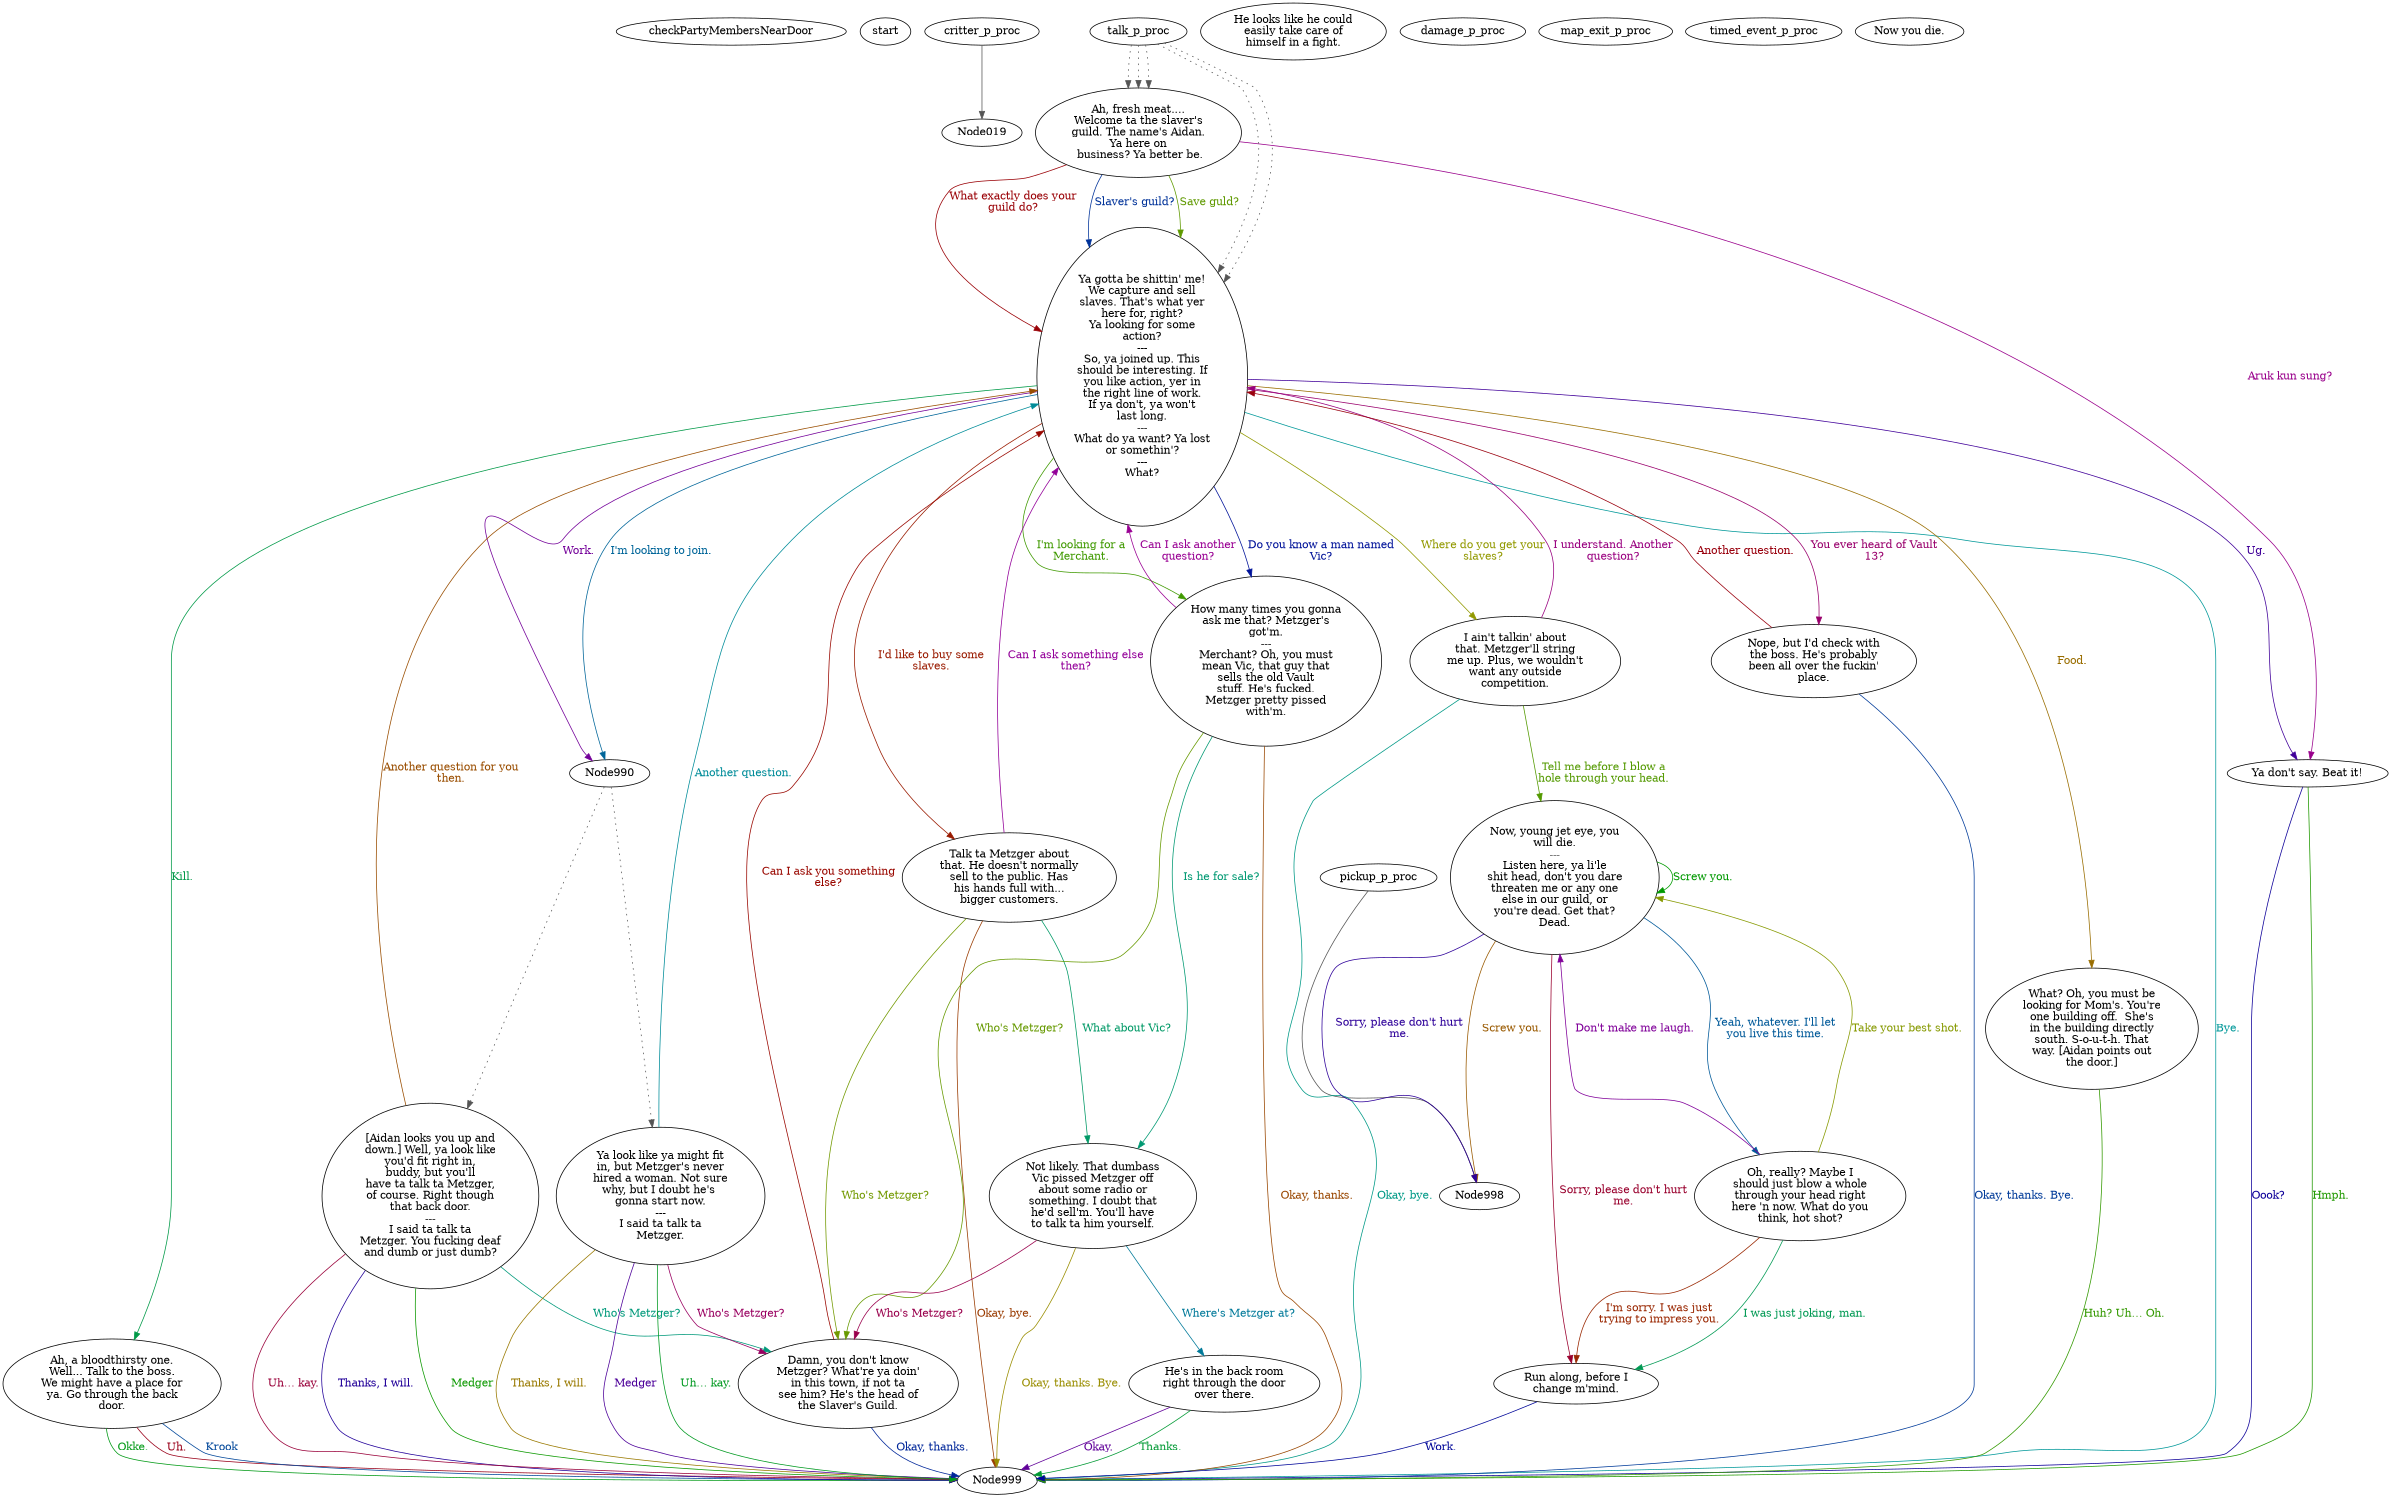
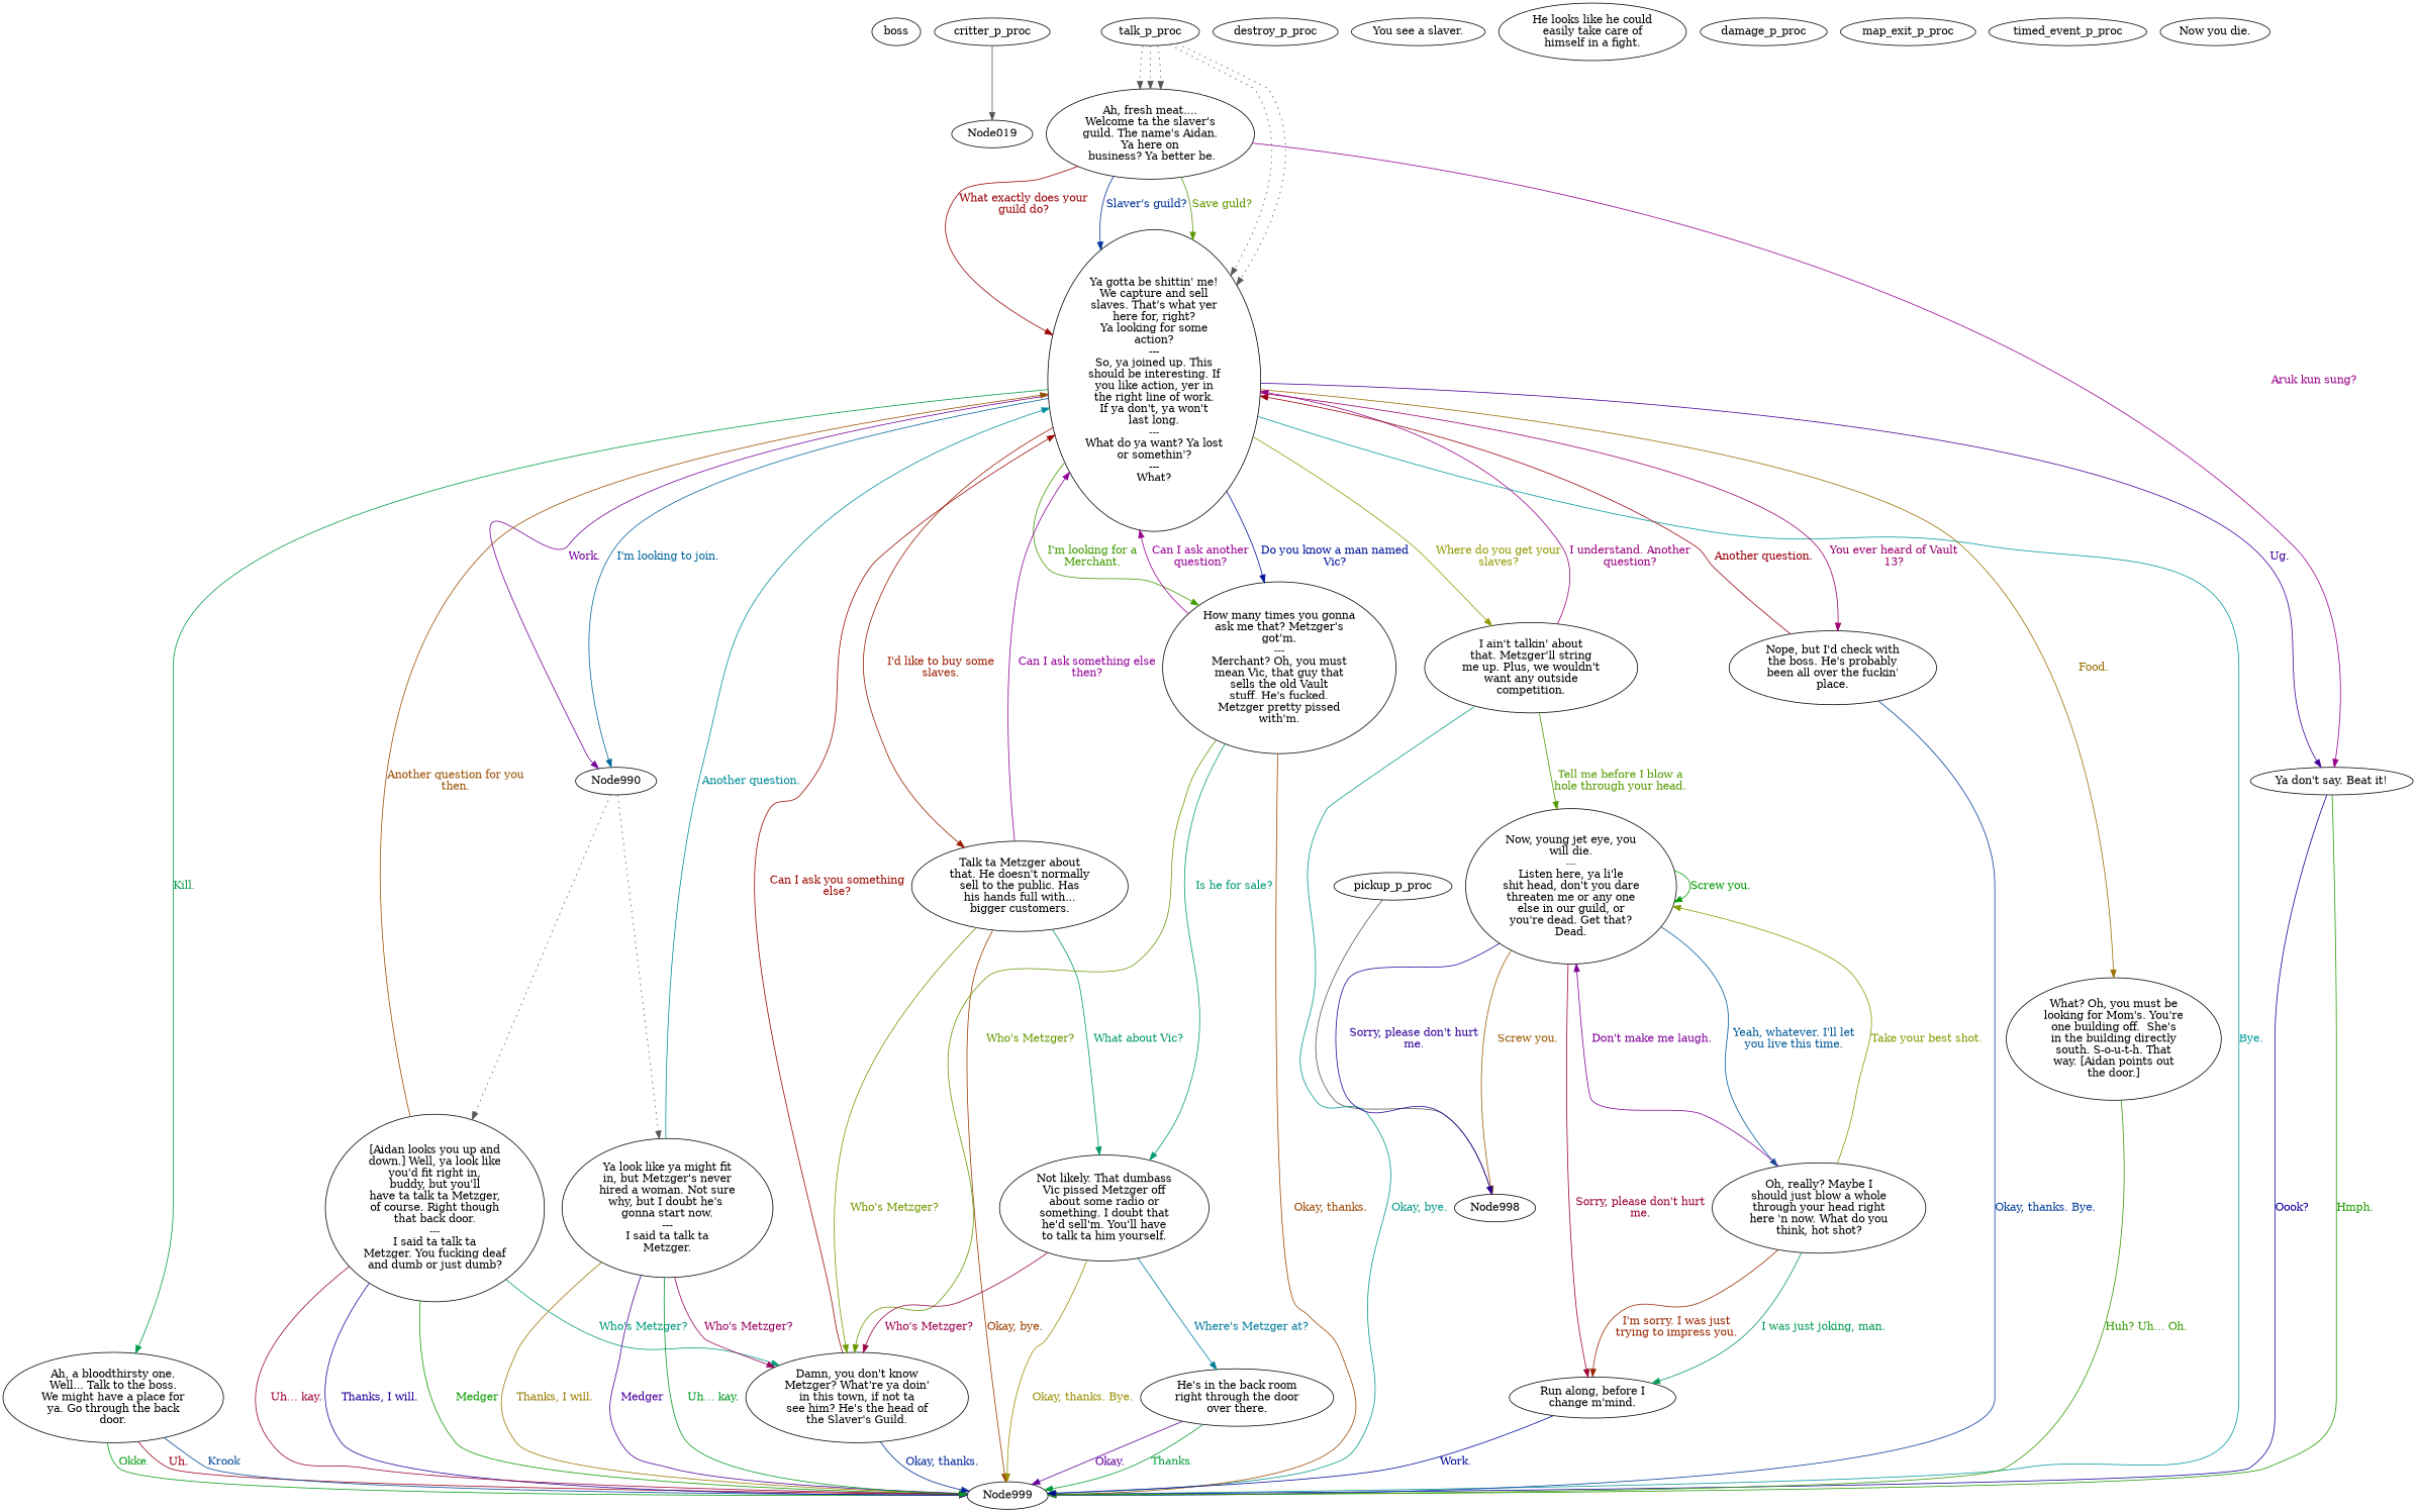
  digraph {
    node [color="#000000" fillcolor="#FFFFFF" style=filled]
    edge [color="#555555"]
-   checkPartyMembersNearDoor
-   start
+   checkPartyMembersNearDoor [label=boss]
    critter_p_proc
    Node019
    pickup_p_proc
    Node998
    n7 [label="Ah, fresh meat....\nWelcome ta the slaver's\nguild. The name's Aidan.\nYa here on\n business? Ya better be."]
    talk_p_proc
    n9 [label="Ya gotta be shittin' me!\nWe capture and sell\nslaves. That's what yer\nhere for, right?\nYa looking for some\naction?\n---\nSo, ya joined up. This\nshould be interesting. If\nyou like action, yer in\nthe right line of work.\nIf ya don't, ya won't\nlast long.\n---\nWhat do ya want? Ya lost\nor somethin'?\n---\nWhat?"]
    n10 [label="Ya don't say. Beat it!"]
    Node999
    Node990
    n13 [label="I ain't talkin' about\nthat. Metzger'll string\nme up. Plus, we wouldn't\nwant any outside\ncompetition."]
    n14 [label="Ah, a bloodthirsty one.\nWell... Talk to the boss.\nWe might have a place for\nya. Go through the back\ndoor."]
    n15 [label="Talk ta Metzger about\nthat. He doesn't normally\nsell to the public. Has\nhis hands full with...\nbigger customers."]
    n16 [label="How many times you gonna\nask me that? Metzger's\ngot'm.\n---\nMerchant? Oh, you must\nmean Vic, that guy that\nsells the old Vault\nstuff. He's fucked.\nMetzger pretty pissed\nwith'm."]
    n17 [label="Nope, but I'd check with\nthe boss. He's probably\nbeen all over the fuckin'\nplace."]
    n18 [label="What? Oh, you must be\nlooking for Mom's. You're\none building off.  She's\nin the building directly\nsouth. S-o-u-t-h. That\nway. [Aidan points out\nthe door.]"]
    n19 [label="[Aidan looks you up and\ndown.] Well, ya look like\nyou'd fit right in,\nbuddy, but you'll\nhave ta talk ta Metzger,\nof course. Right though\nthat back door.\n---\nI said ta talk ta\nMetzger. You fucking deaf\nand dumb or just dumb?"]
    n20 [label="Ya look like ya might fit\nin, but Metzger's never\nhired a woman. Not sure\nwhy, but I doubt he's \ngonna start now.\n---\nI said ta talk ta\nMetzger."]
    n21 [label="Now, young jet eye, you\nwill die.\n---\nListen here, ya li'le\nshit head, don't you dare\nthreaten me or any one\nelse in our guild, or\nyou're dead. Get that?\nDead."]
    n22 [label="Damn, you don't know\nMetzger? What're ya doin'\nin this town, if not ta\nsee him? He's the head of\nthe Slaver's Guild."]
    n23 [label="Not likely. That dumbass\nVic pissed Metzger off\nabout some radio or\nsomething. I doubt that\nhe'd sell'm. You'll have\nto talk ta him yourself."]
+   destroy_p_proc
+   n25 [label="You see a slaver."]
    n26 [label="He looks like he could\neasily take care of\nhimself in a fight."]
    damage_p_proc
    map_exit_p_proc
    timed_event_p_proc
    n30 [label="Now you die."]
    n31 [label="Run along, before I\nchange m'mind."]
    n32 [label="Oh, really? Maybe I\nshould just blow a whole\nthrough your head right\nhere 'n now. What do you\nthink, hot shot?"]
    n33 [label="He's in the back room\nright through the door\nover there."]
    critter_p_proc -> Node019 [style=solid]
    pickup_p_proc -> Node998 [style=solid]
    n7 -> n9 [color="#990005" fontcolor="#990005" label="What exactly does your\nguild do?"]
    n7 -> n9 [color="#003299" fontcolor="#003299" label="Slaver's guild?"]
    n7 -> n9 [color="#5F9900" fontcolor="#5F9900" label="Save guld?"]
    n7 -> n10 [color="#99008B" fontcolor="#99008B" label="Aruk kun sung?"]
    talk_p_proc -> n7 [style=dotted]
    talk_p_proc -> n7 [style=dotted]
    talk_p_proc -> n7 [style=dotted]
    talk_p_proc -> n9 [style=dotted]
    talk_p_proc -> n9 [style=dotted]
    n9 -> n10 [color="#400099" fontcolor="#400099" label="Ug."]
    n9 -> Node999 [color="#009899" fontcolor="#009899" label="Bye."]
    n9 -> Node990 [color="#006599" fontcolor="#006599" label="I'm looking to join."]
    n9 -> Node990 [color="#730099" fontcolor="#730099" label="Work."]
    n9 -> n13 [color="#929900" fontcolor="#929900" label="Where do you get your\nslaves?"]
    n9 -> n14 [color="#009947" fontcolor="#009947" label="Kill."]
    n9 -> n15 [color="#991A00" fontcolor="#991A00" label="I'd like to buy some\nslaves."]
    n9 -> n16 [color="#001299" fontcolor="#001299" label="Do you know a man named\nVic?"]
    n9 -> n16 [color="#3F9900" fontcolor="#3F9900" label="I'm looking for a\nMerchant."]
    n9 -> n17 [color="#99006C" fontcolor="#99006C" label="You ever heard of Vault\n13?"]
    n9 -> n18 [color="#996D00" fontcolor="#996D00" label="Food."]
    n10 -> Node999 [color="#0D0099" fontcolor="#0D0099" label="Oook?"]
    n10 -> Node999 [color="#209900" fontcolor="#209900" label="Hmph."]
    Node990 -> n19 [style=dotted]
    Node990 -> n20 [style=dotted]
    n13 -> n9 [color="#99007F" fontcolor="#99007F" label="I understand. Another\nquestion?"]
    n13 -> Node999 [color="#009986" fontcolor="#009986" label="Okay, bye."]
    n13 -> n21 [color="#539900" fontcolor="#539900" label="Tell me before I blow a\nhole through your head."]
    n14 -> Node999 [color="#009914" fontcolor="#009914" label="Okke."]
    n14 -> Node999 [color="#990019" fontcolor="#990019" label="Uh."]
    n14 -> Node999 [color="#004699" fontcolor="#004699" label=Krook]
    n15 -> n9 [color="#930099" fontcolor="#930099" label="Can I ask something else\nthen?"]
    n15 -> Node999 [color="#993A00" fontcolor="#993A00" label="Okay, bye."]
    n15 -> n22 [color="#729900" fontcolor="#729900" label="Who's Metzger?"]
    n15 -> n23 [color="#009966" fontcolor="#009966" label="What about Vic?"]
    n16 -> n9 [color="#990093" fontcolor="#990093" label="Can I ask another\nquestion?"]
    n16 -> Node999 [color="#994600" fontcolor="#994600" label="Okay, thanks."]
    n16 -> n22 [color="#669900" fontcolor="#669900" label="Who's Metzger?"]
    n16 -> n23 [color="#009972" fontcolor="#009972" label="Is he for sale?"]
    n17 -> n9 [color="#99000D" fontcolor="#99000D" label="Another question."]
    n17 -> Node999 [color="#003A99" fontcolor="#003A99" label="Okay, thanks. Bye."]
    n18 -> Node999 [color="#339900" fontcolor="#339900" label="Huh? Uh… Oh."]
    n19 -> n9 [color="#994D00" fontcolor="#994D00" label="Another question for you\nthen."]
    n19 -> Node999 [color="#210099" fontcolor="#210099" label="Thanks, I will."]
    n19 -> Node999 [color="#0C9900" fontcolor="#0C9900" label=Medger]
    n19 -> Node999 [color="#990039" fontcolor="#990039" label="Uh… kay."]
    n19 -> n22 [color="#00997A" fontcolor="#00997A" label="Who's Metzger?"]
    n20 -> n9 [color="#008C99" fontcolor="#008C99" label="Another question."]
    n20 -> Node999 [color="#997900" fontcolor="#997900" label="Thanks, I will."]
    n20 -> Node999 [color="#4C0099" fontcolor="#4C0099" label=Medger]
    n20 -> Node999 [color="#009920" fontcolor="#009920" label="Uh… kay."]
    n20 -> n22 [color="#990060" fontcolor="#990060" label="Who's Metzger?"]
    n21 -> Node998 [color="#995900" fontcolor="#995900" label="Screw you."]
    n21 -> Node998 [color="#2D0099" fontcolor="#2D0099" label="Sorry, please don't hurt\nme."]
    n21 -> n21 [color="#009900" fontcolor="#009900" label="Screw you."]
    n21 -> n31 [color="#99002D" fontcolor="#99002D" label="Sorry, please don't hurt\nme."]
    n21 -> n32 [color="#005999" fontcolor="#005999" label="Yeah, whatever. I'll let\nyou live this time."]
    n22 -> n9 [color="#990700" fontcolor="#990700" label="Can I ask you something\nelse?"]
    n22 -> Node999 [color="#002699" fontcolor="#002699" label="Okay, thanks."]
    n23 -> Node999 [color="#998D00" fontcolor="#998D00" label="Okay, thanks. Bye."]
    n23 -> n22 [color="#99004C" fontcolor="#99004C" label="Who's Metzger?"]
    n23 -> n33 [color="#007999" fontcolor="#007999" label="Where's Metzger at?"]
    n31 -> Node999 [color="#000699" fontcolor="#000699" label="Work."]
    n32 -> n21 [color="#869900" fontcolor="#869900" label="Take your best shot."]
    n32 -> n21 [color="#800099" fontcolor="#800099" label="Don't make me laugh."]
    n32 -> n31 [color="#009953" fontcolor="#009953" label="I was just joking, man."]
    n32 -> n31 [color="#992600" fontcolor="#992600" label="I'm sorry. I was just\ntrying to impress you."]
    n33 -> Node999 [color="#600099" fontcolor="#600099" label="Okay."]
    n33 -> Node999 [color="#009933" fontcolor="#009933" label="Thanks."]
  }
